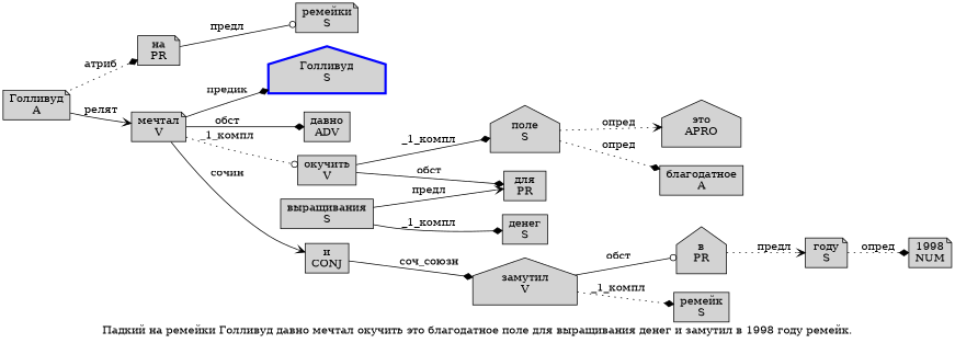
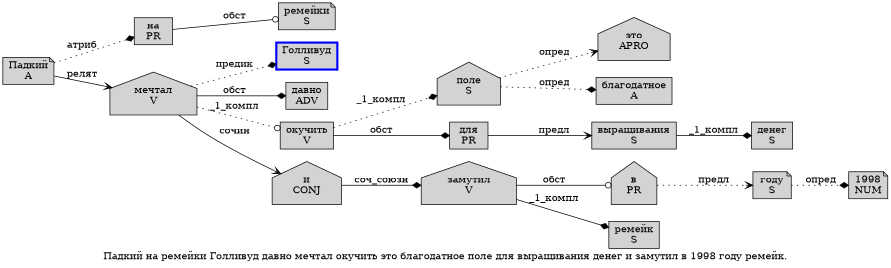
  digraph {
    label="Падкий на ремейки Голливуд давно мечтал окучить это благодатное поле для выращивания денег и замутил в 1998 году ремейк."
    rankdir=LR
    node [fillcolor=lightgray penwidth=1 shape=box style=filled]
    edge [arrowhead=diamond style=solid]
-   n1 [label="Голливуд\nA" shape=note]
-   n2 [label="на\nPR" shape=note]
-   n3 [label="мечтал\nV" shape=note]
+   n1 [label="Падкий\nA" shape=note]
+   n2 [label="на\nPR"]
+   n3 [label="мечтал\nV" shape=house]
    n4 [label="ремейки\nS" shape=note]
-   n5 [color=blue label="Голливуд\nS" penwidth=3 shape=house]
+   n5 [color=blue label="Голливуд\nS" penwidth=3]
    n6 [label="давно\nADV"]
    n7 [label="окучить\nV"]
-   n8 [label="и\nCONJ"]
+   n8 [label="и\nCONJ" shape=house]
    n9 [label="поле\nS" shape=house]
    n10 [label="для\nPR"]
    n11 [label="замутил\nV" shape=house]
    n12 [label="это\nAPRO" shape=house]
    n13 [label="благодатное\nA"]
    n14 [label="выращивания\nS"]
    n15 [label="денег\nS"]
    n16 [label="в\nPR" shape=house]
    n17 [label="ремейк\nS"]
    n18 [label="году\nS" shape=note]
    n19 [label="1998\nNUM" shape=note]
    n1 -> n2 [label="атриб" style=dotted]
    n1 -> n3 [arrowhead=vee label="релят"]
-   n2 -> n4 [arrowhead=odot label="предл"]
-   n3 -> n5 [label="предик"]
+   n2 -> n4 [arrowhead=odot label="обст"]
+   n3 -> n5 [label="предик" style=dotted]
    n3 -> n6 [label="обст"]
    n3 -> n7 [arrowhead=odot label="_1_компл" style=dotted]
    n3 -> n8 [arrowhead=vee label="сочин"]
-   n7 -> n9 [label="_1_компл"]
+   n7 -> n9 [label="_1_компл" style=dotted]
    n7 -> n10 [label="обст"]
    n8 -> n11 [label="соч_союзн"]
    n9 -> n12 [arrowhead=vee label="опред" style=dotted]
    n9 -> n13 [label="опред" style=dotted]
-   n14 -> n10 [arrowhead=vee label="предл"]
+   n10 -> n14 [arrowhead=vee label="предл"]
    n11 -> n16 [arrowhead=odot label="обст"]
-   n11 -> n17 [label="_1_компл" style=dotted]
+   n11 -> n17 [label="_1_компл"]
    n14 -> n15 [label="_1_компл"]
    n16 -> n18 [arrowhead=vee label="предл" style=dotted]
    n18 -> n19 [label="опред" style=dotted]
  }
